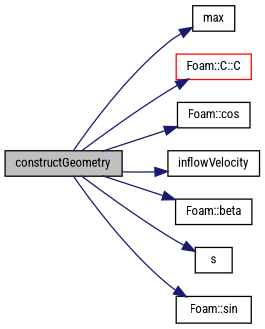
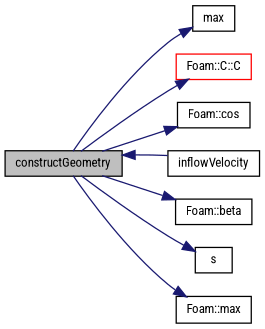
  digraph {
    fontname="Roboto Condensed"
    rankdir=LR
    node [color=black fontname="Roboto Condensed" fontsize=10 shape=record]
    edge [color=midnightblue fontname="Roboto Condensed" fontsize=10 labelfontname=FreeSans labelfontsize=10 style=solid]
    n1 [fillcolor=grey75 fontcolor=black height=0.2 label=constructGeometry style=filled width=0.4]
    n2 [height=0.2 label=max width=0.4]
    n3 [color=red height=0.2 label="Foam::C::C" width=0.4]
    n4 [height=0.2 label="Foam::cos" width=0.4]
    n5 [height=0.2 label=inflowVelocity width=0.4]
    n6 [height=0.2 label="Foam::beta" width=0.4]
    n7 [height=0.2 label=s width=0.4]
-   n8 [height=0.2 label="Foam::sin" width=0.4]
+   n8 [height=0.2 label="Foam::max" width=0.4]
    n1 -> n2
    n1 -> n3
    n1 -> n4
-   n1 -> n5
+   n5 -> n1
    n1 -> n6
    n1 -> n7
    n1 -> n8
  }
